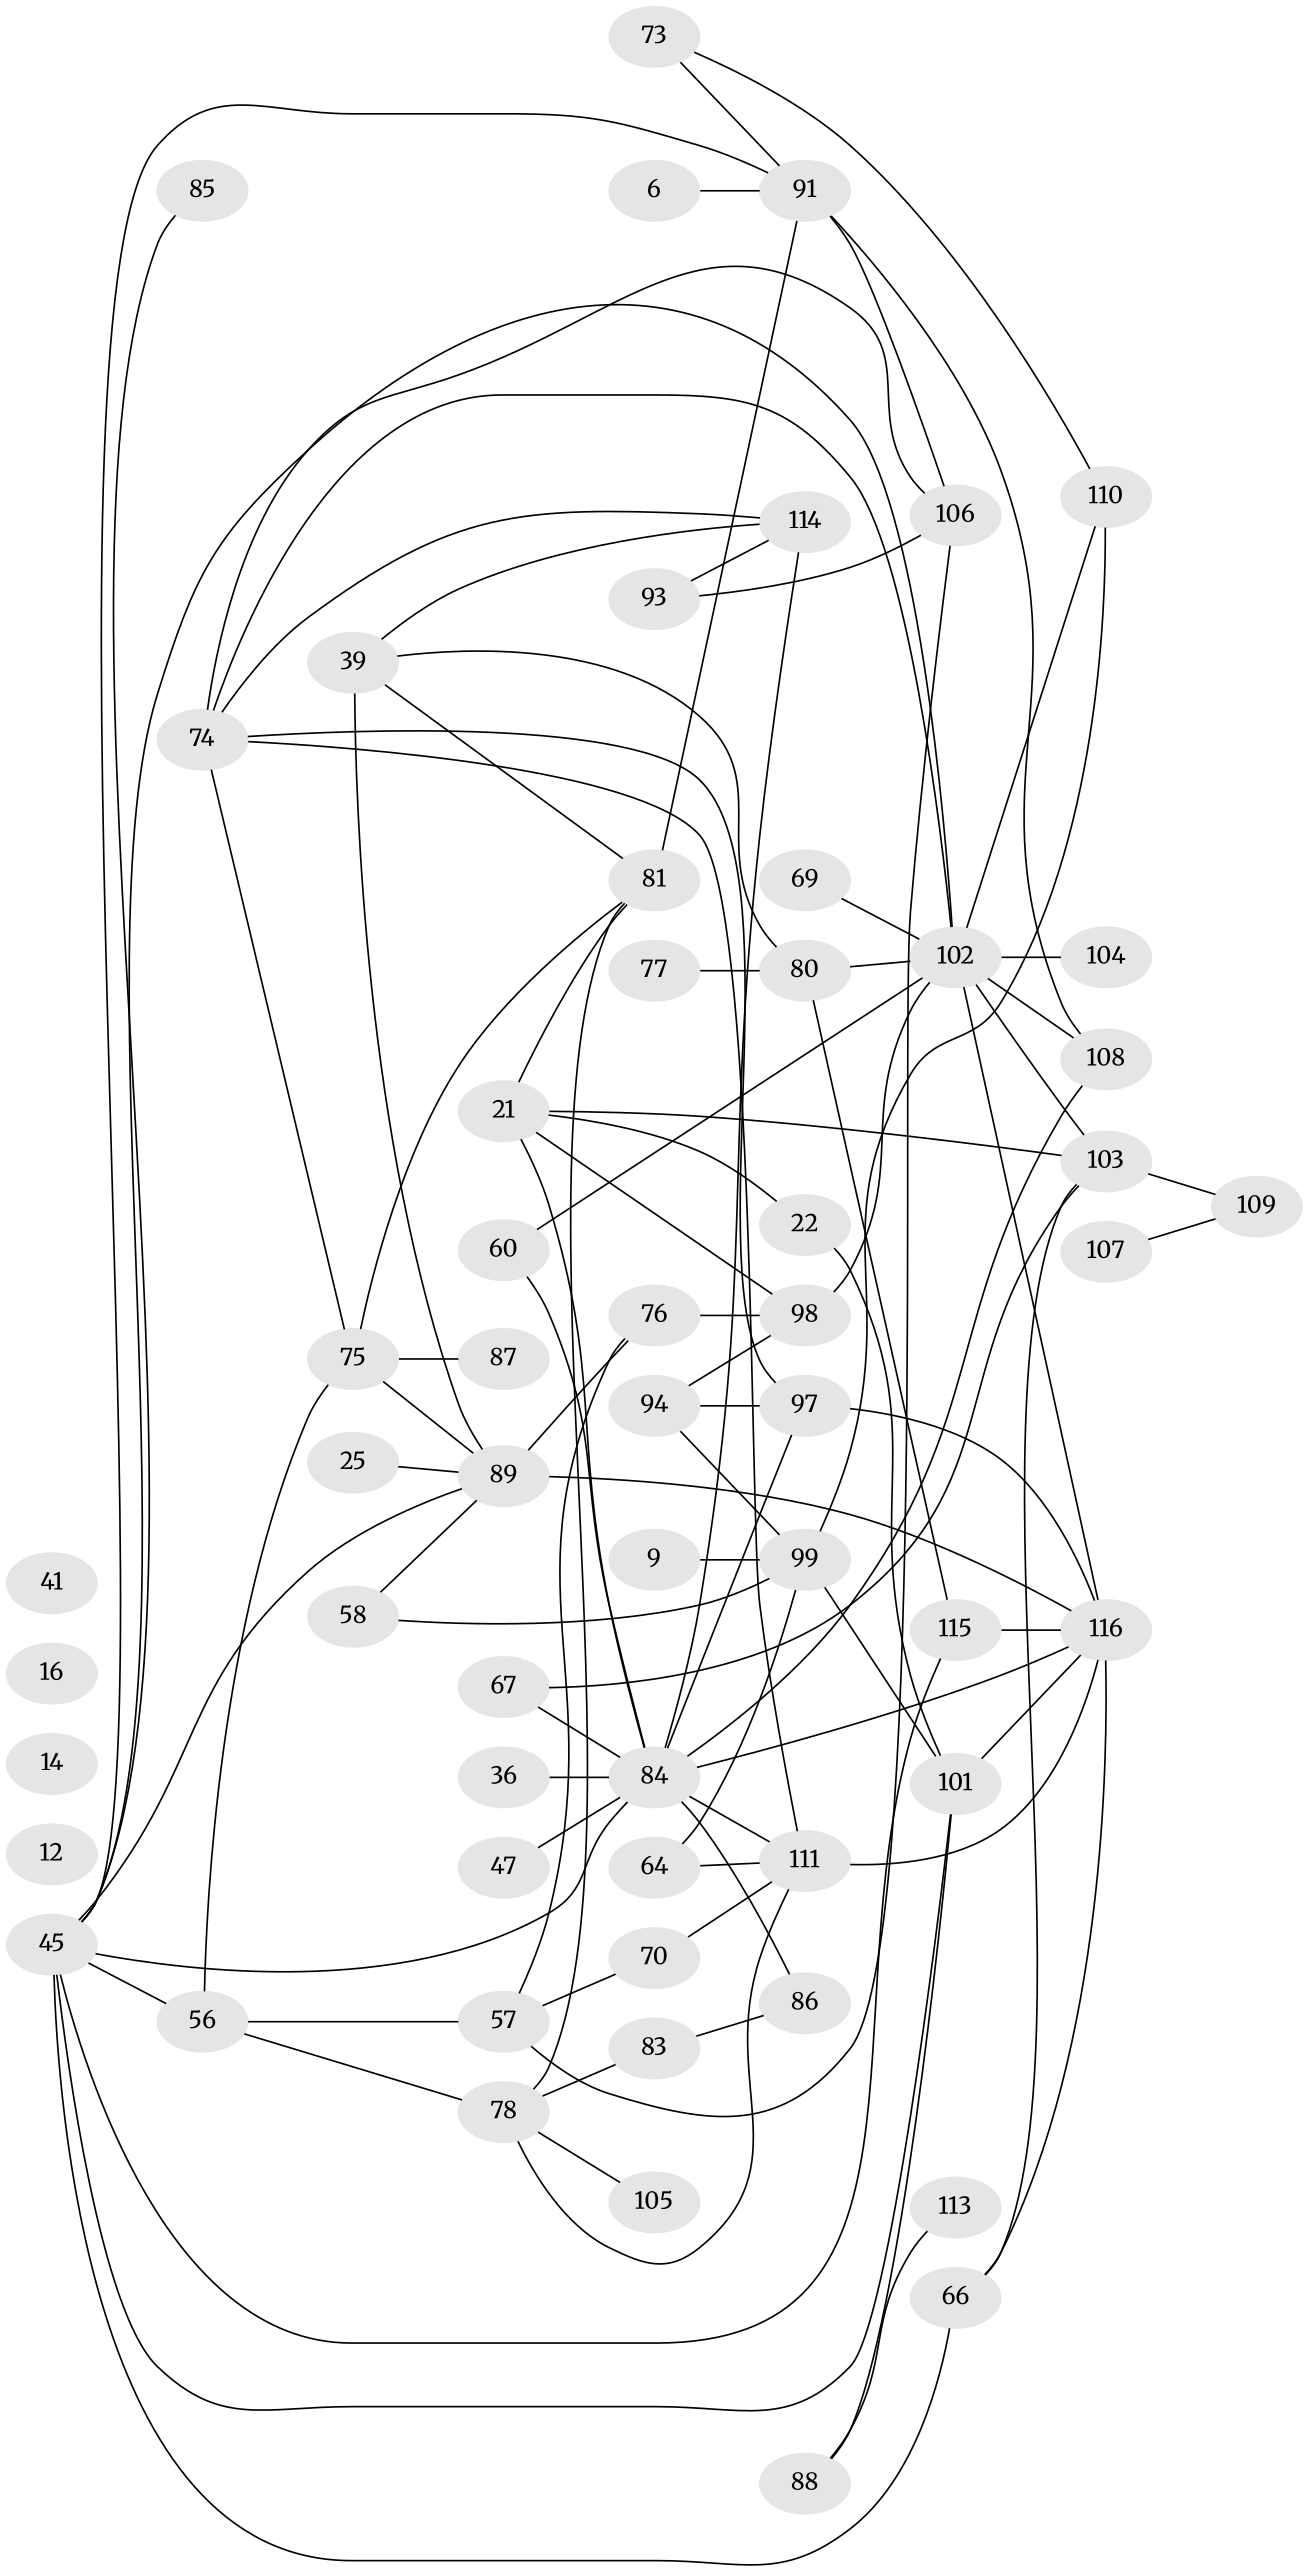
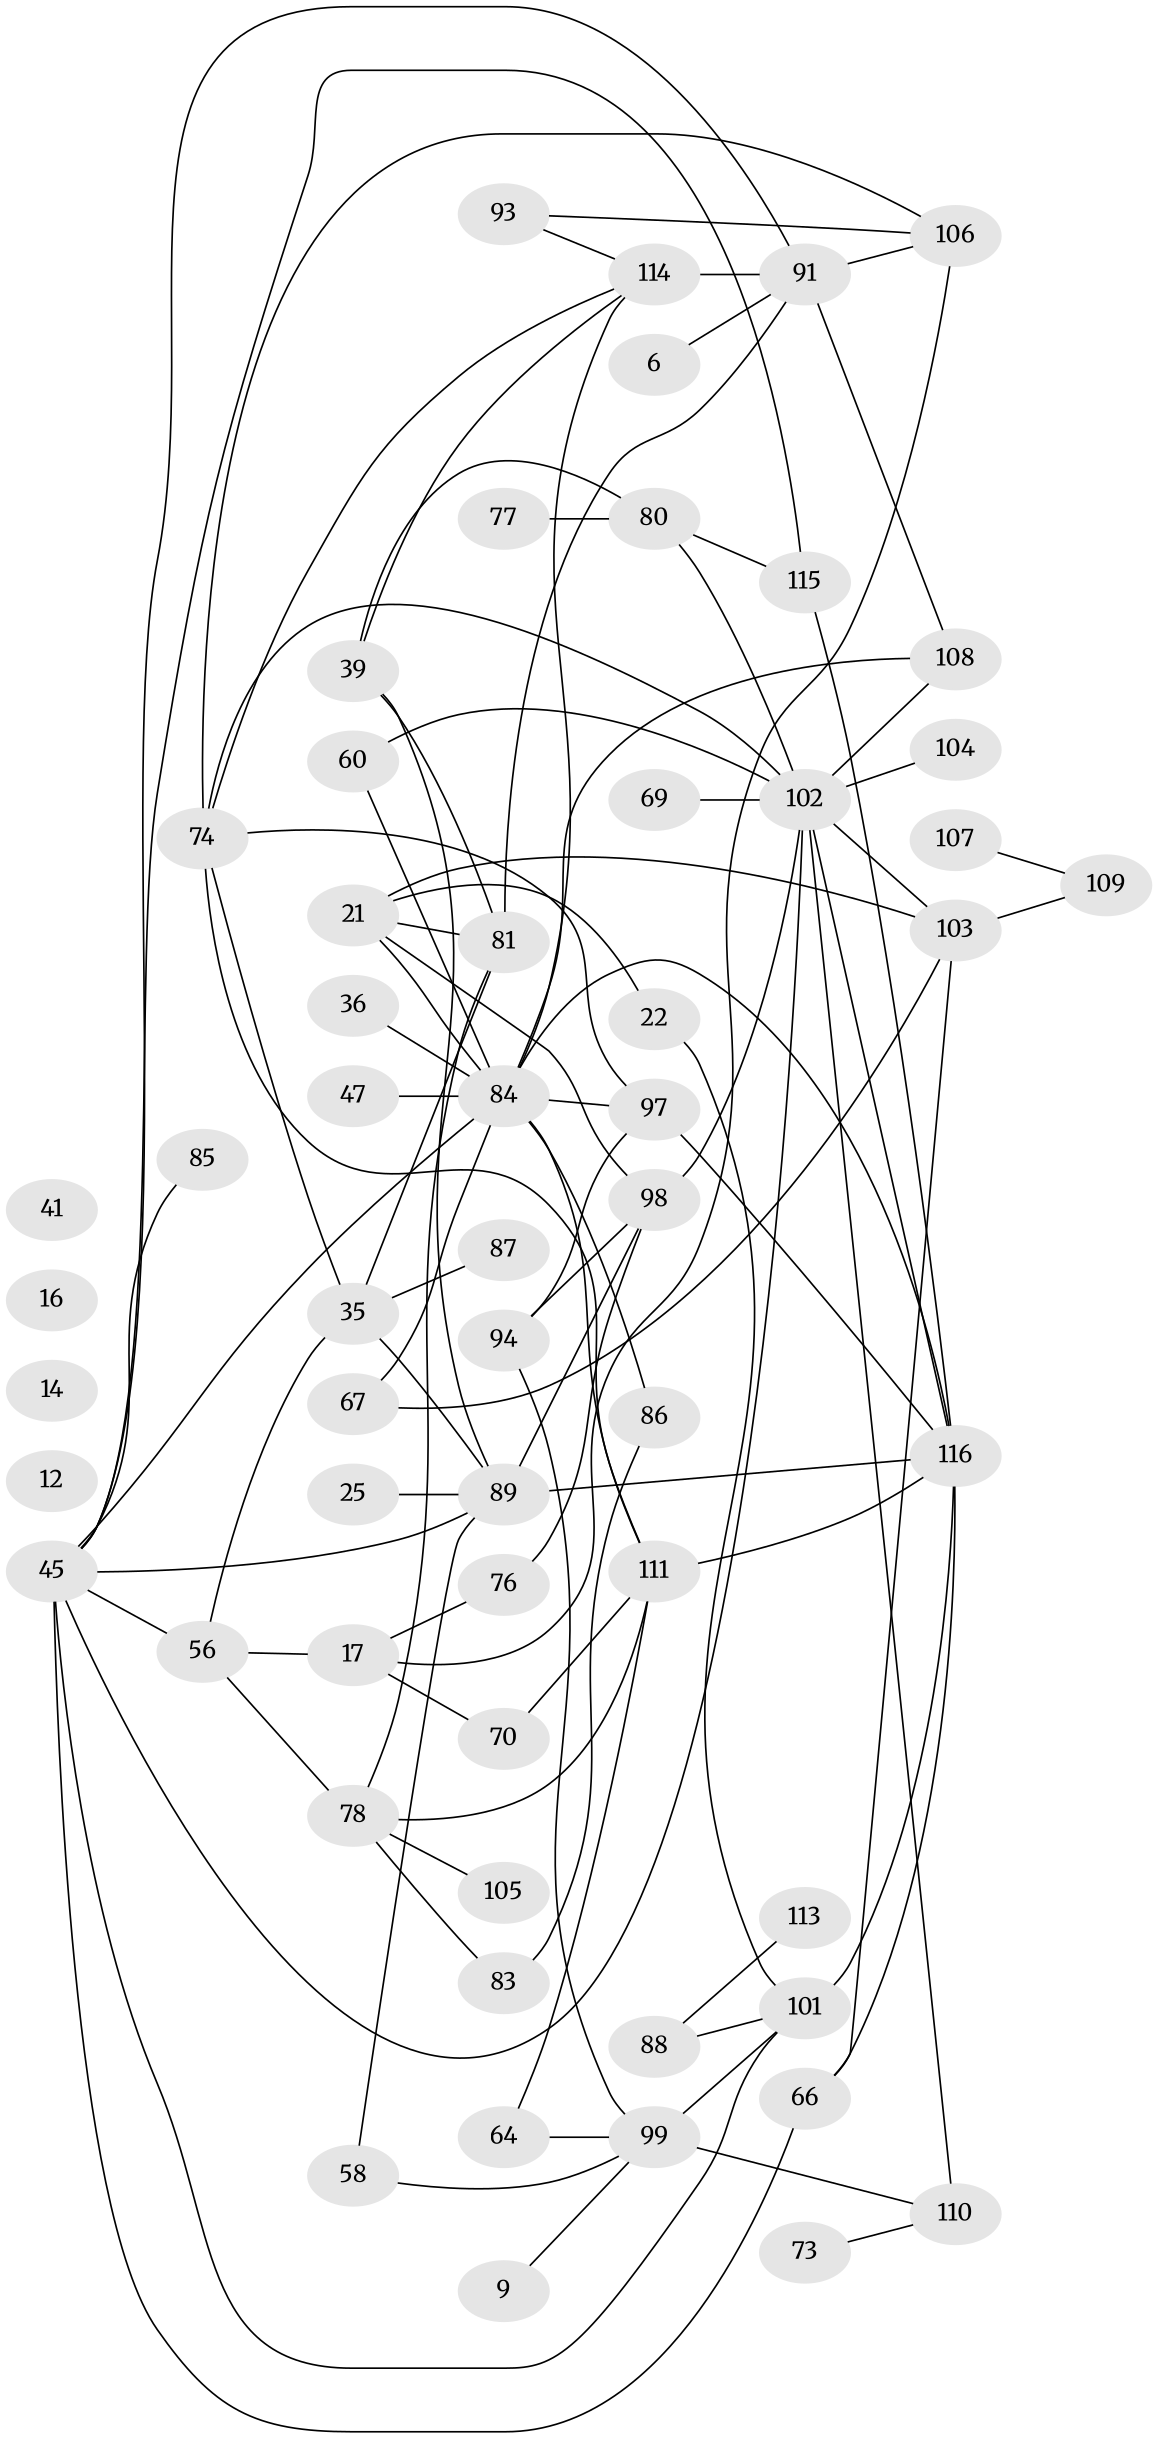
  graph {
    fontname=Merriweather
    rankdir=LR
    node [color=gray90 fontname=Merriweather style=filled]
    edge [fontname=Merriweather]
    91 [super="+28"]
    106
    108
    6
    99 [super="+7+65"]
    101
    110 [super="+49"]
    9
    12
    14
    16
    21
    22
    81 [super="+17+40"]
    84 [super="+42+59"]
    98 [super="+96"]
    103 [super="+63"]
    114 [super="+43+38"]
    111 [super="+90"]
    116 [super="+112"]
    97 [super="+55"]
    86
    102 [super="+95+100"]
    109
    89 [super="+8+29"]
    25
    36
    39 [super="+2+24"]
    80 [super="+33"]
    115 [super="+32"]
    41
    45 [super="+23"]
    56 [super="+54"]
    66
    85
-   57
-   75 [super="+71+68+53"]
+   57 [label=17]
+   75 [super="+71+68+53" label=35]
    78 [super="+18"]
    104
    47
    70
    76
    87
    83
    105 [super="+30+52"]
    58
    60
    64 [super="+26"]
    67
    69
    73
    74 [super="+51+61"]
    77
    88 [super="+72+31+79"]
    113 [super="+35"]
    93
    94 [super="+82"]
    107
    91 -- 106
    91 -- 108
    6 -- 91
    99 -- 101 [weight=2]
    99 -- 110
    101 -- 116
    9 -- 99
    21 -- 22
    21 -- 81
    21 -- 84
    21 -- 98 [weight=2]
    21 -- 103 [weight=2]
    22 -- 101
    81 -- 91
    84 -- 108 [weight=2]
    84 -- 114
    84 -- 111
    84 -- 116
    84 -- 97
    84 -- 86
    98 -- 102
    103 -- 109
    111 -- 116 [weight=2]
    97 -- 116
    102 -- 108
    102 -- 110
    102 -- 103 [weight=2]
    102 -- 116 [weight=2]
    102 -- 104
-   89 -- 76
+   89 -- 98
    89 -- 116 [weight=3]
    25 -- 89 [weight=2]
    36 -- 84
    39 -- 81
    39 -- 114
    39 -- 89 [weight=2]
    39 -- 80
    80 -- 102
    80 -- 115
    115 -- 116 [weight=3]
    45 -- 91
    45 -- 101
    45 -- 84 [weight=2]
    45 -- 102
    45 -- 89 [weight=2]
    45 -- 115
    45 -- 56
    45 -- 66
    45 -- 85
    56 -- 57
    56 -- 75
    56 -- 78
    66 -- 103
    66 -- 116
    57 -- 106
    57 -- 70
    57 -- 76
    75 -- 81
    75 -- 89
    75 -- 87
    78 -- 81
    78 -- 111
    78 -- 83
    78 -- 105
    47 -- 84
    70 -- 111
    76 -- 98
    83 -- 86
    58 -- 99
    58 -- 89
    60 -- 84
    60 -- 102
    64 -- 99
    64 -- 111
    67 -- 84
    67 -- 103
    69 -- 102
-   73 -- 91 [weight=2]
+   114 -- 91 [weight=2]
    73 -- 110 [weight=2]
    74 -- 106
    74 -- 114
    74 -- 111 [weight=3]
    74 -- 97 [weight=2]
    74 -- 102 [weight=3]
    74 -- 75
    77 -- 80
    88 -- 101
    88 -- 113
    93 -- 106
    93 -- 114
    94 -- 99 [weight=2]
    94 -- 98
    94 -- 97
    107 -- 109
  }
